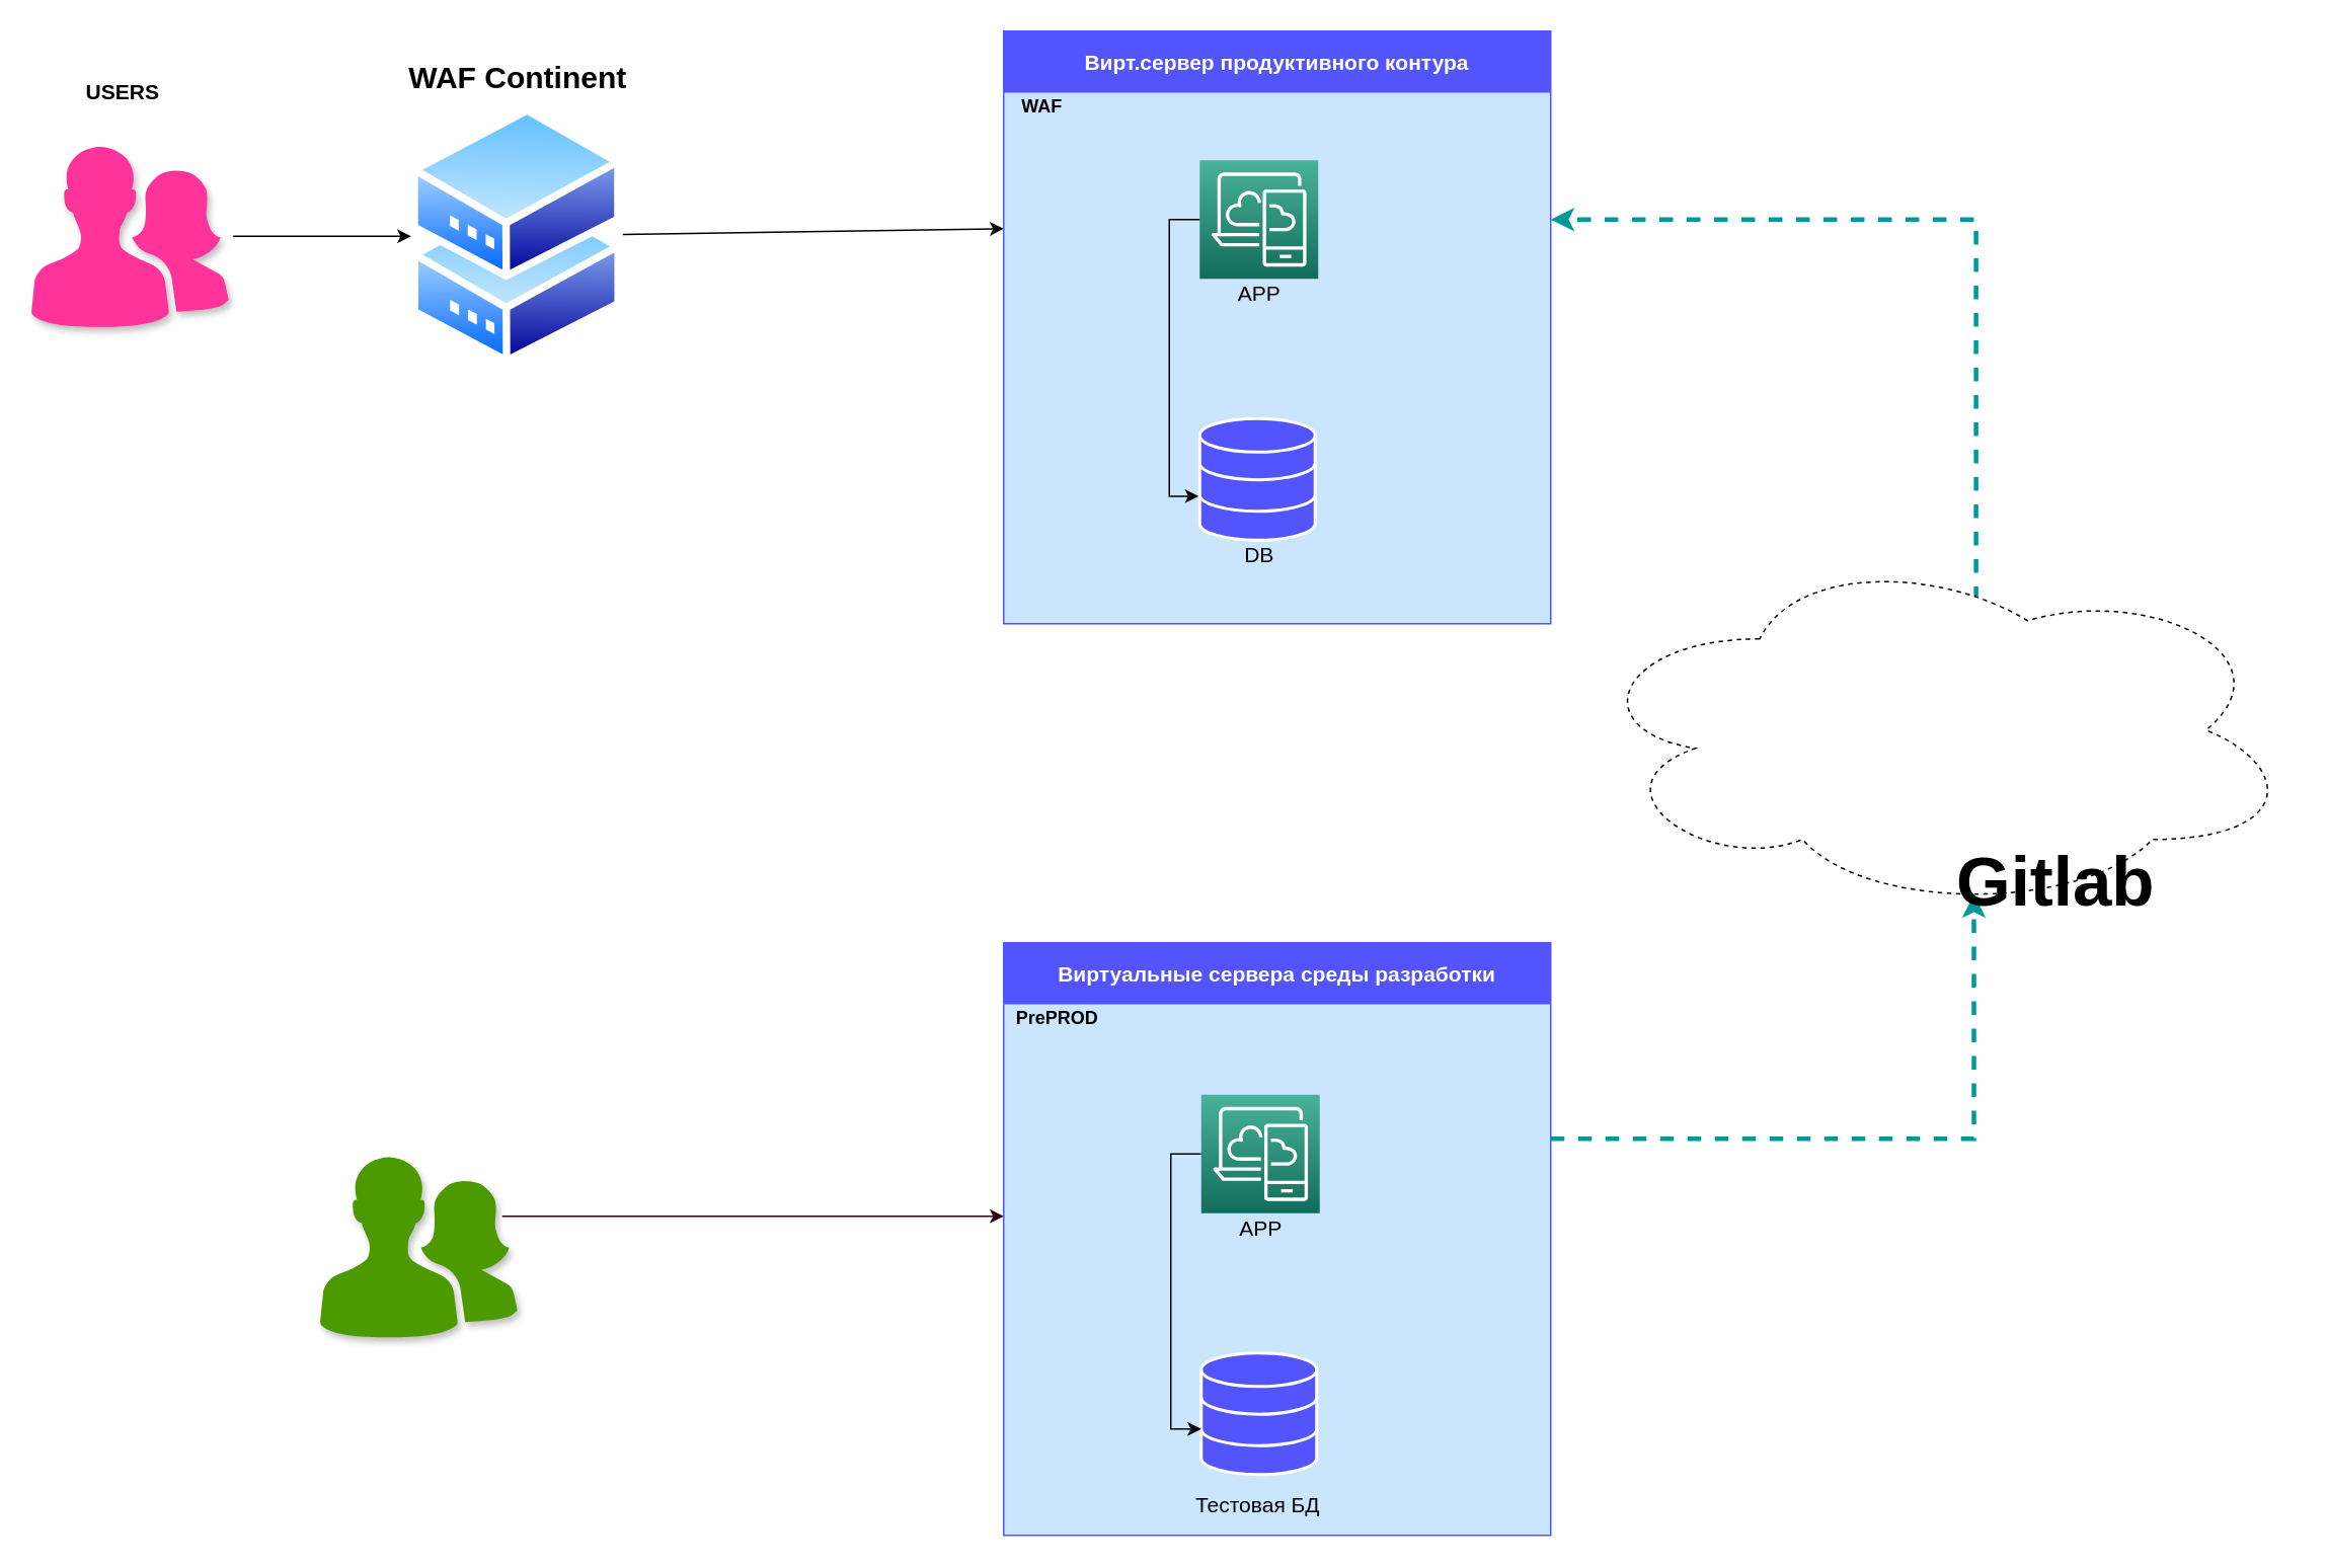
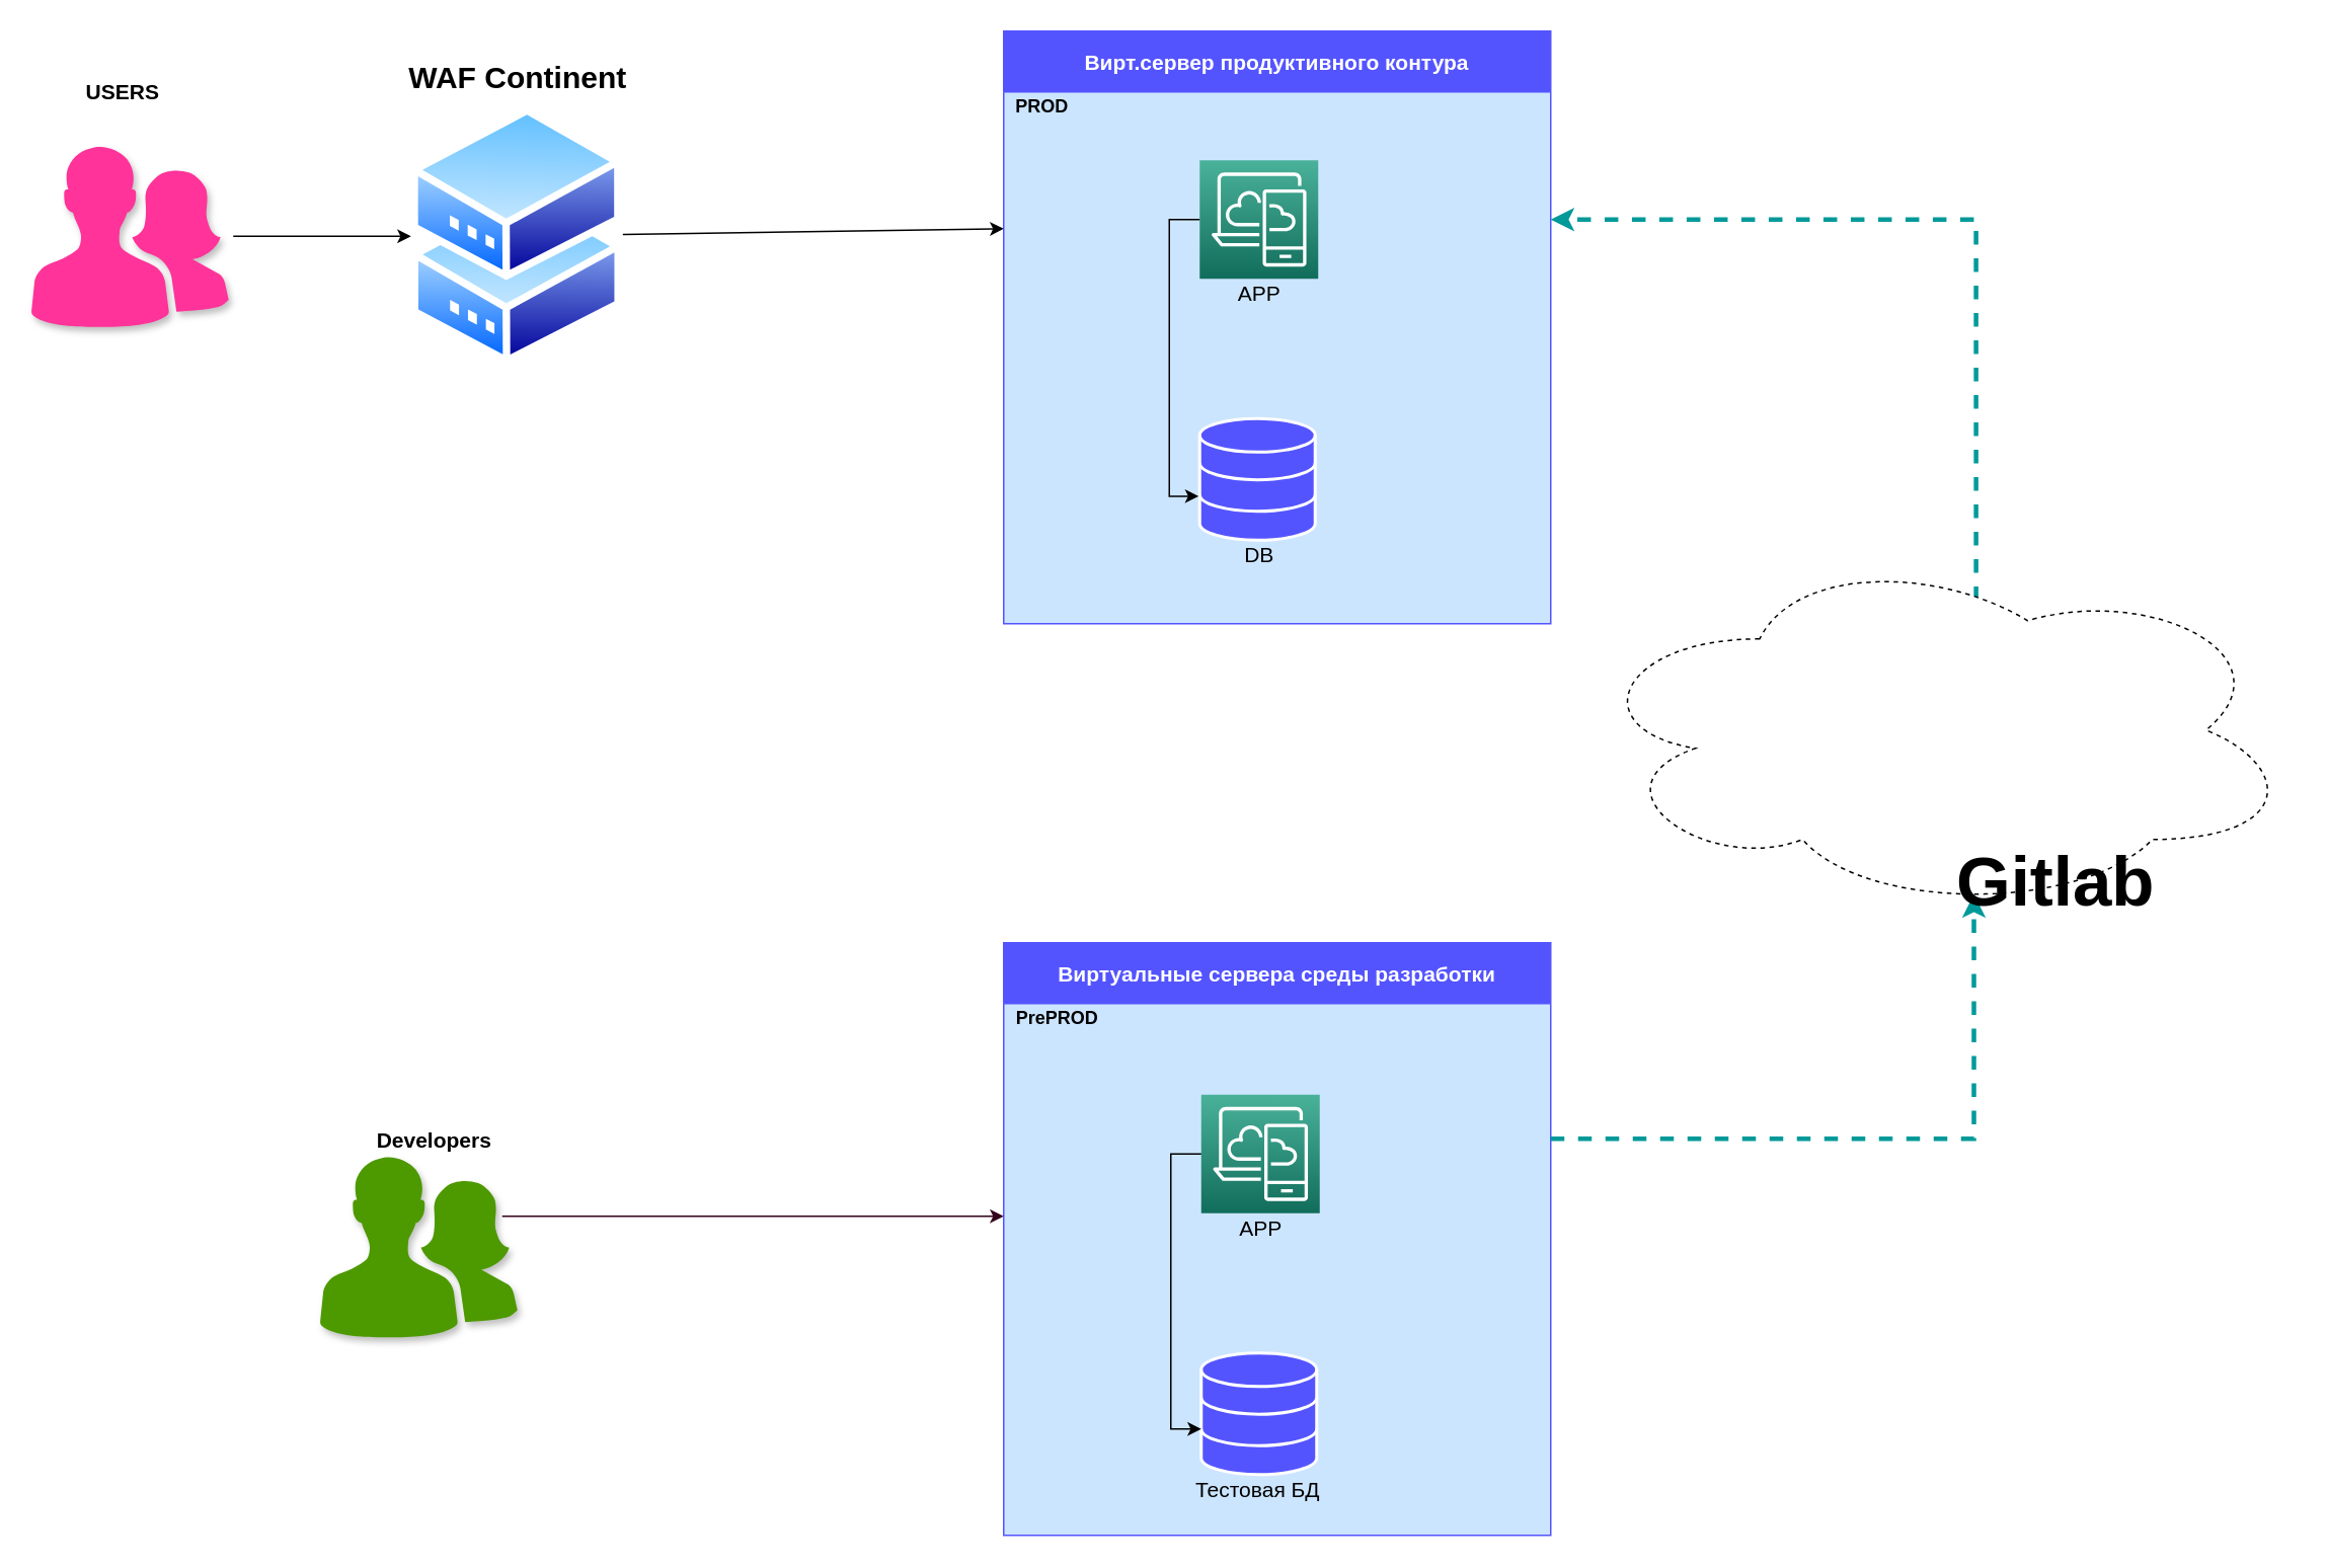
  <mxCell id="0" />
  <mxCell id="1" parent="0" />
  <mxCell id="2" value="Виртуальные сервера среды разработки" style="swimlane;sketch=0;fillColor=#5454FF;strokeColor=#5454FF;rounded=0;shadow=0;glass=0;swimlaneFillColor=#CCE5FF;fontColor=#FFFFFF;startSize=40;fontSize=14;" parent="1" vertex="1"><mxGeometry x="660" y="620" width="360" height="390" as="geometry" /></mxCell>
  <mxCell id="3" value="" style="html=1;verticalLabelPosition=bottom;align=center;labelBackgroundColor=#ffffff;verticalAlign=top;strokeWidth=2;shadow=0;dashed=0;shape=mxgraph.ios7.icons.data;fillColor=#5454FF;strokeColor=#FFFFFF;" parent="2" vertex="1"><mxGeometry x="130" y="270" width="76" height="80" as="geometry" /></mxCell>
  <mxCell id="4" value="" style="points=[[0,0,0],[0.25,0,0],[0.5,0,0],[0.75,0,0],[1,0,0],[0,1,0],[0.25,1,0],[0.5,1,0],[0.75,1,0],[1,1,0],[0,0.25,0],[0,0.5,0],[0,0.75,0],[1,0.25,0],[1,0.5,0],[1,0.75,0]];outlineConnect=0;fontColor=#232F3E;gradientColor=#4AB29A;gradientDirection=north;fillColor=#116D5B;strokeColor=#ffffff;dashed=0;verticalLabelPosition=bottom;verticalAlign=top;align=center;html=1;fontSize=12;fontStyle=0;aspect=fixed;shape=mxgraph.aws4.resourceIcon;resIcon=mxgraph.aws4.desktop_and_app_streaming;" parent="2" vertex="1"><mxGeometry x="130" y="100" width="78" height="78" as="geometry" /></mxCell>
  <mxCell id="5" value="&lt;font style=&quot;font-size: 14px&quot;&gt;APP&lt;/font&gt;" style="text;html=1;resizable=0;autosize=1;align=center;verticalAlign=middle;points=[];fillColor=none;strokeColor=none;rounded=0;" parent="2" vertex="1"><mxGeometry x="149" y="178" width="40" height="20" as="geometry" /></mxCell>
- <mxCell id="6" value="&lt;font style=&quot;font-size: 14px&quot;&gt;Тестовая БД&lt;/font&gt;" style="text;html=1;resizable=0;autosize=1;align=center;verticalAlign=middle;points=[];fillColor=none;strokeColor=none;rounded=0;" parent="2" vertex="1"><mxGeometry x="117" y="360" width="100" height="20" as="geometry" /></mxCell>
+ <mxCell id="6" value="&lt;font style=&quot;font-size: 14px&quot;&gt;Тестовая БД&lt;/font&gt;" style="text;html=1;resizable=0;autosize=1;align=center;verticalAlign=middle;points=[];fillColor=none;strokeColor=none;rounded=0;" parent="2" vertex="1"><mxGeometry x="117" y="350" width="100" height="20" as="geometry" /></mxCell>
  <mxCell id="7" value="PrePROD" style="text;html=1;resizable=0;autosize=1;align=center;verticalAlign=middle;points=[];fillColor=none;strokeColor=none;rounded=0;fontStyle=1" vertex="1" parent="2"><mxGeometry y="40" width="70" height="20" as="geometry" /></mxCell>
  <mxCell id="8" value="&lt;font style=&quot;font-size: 20px&quot;&gt;WAF Continent&lt;/font&gt;" style="text;html=1;resizable=0;autosize=1;align=center;verticalAlign=middle;points=[];fillColor=none;strokeColor=none;rounded=0;fontStyle=1" parent="1" vertex="1"><mxGeometry x="259.7" y="40" width="160" height="20" as="geometry" /></mxCell>
  <mxCell id="9" style="edgeStyle=orthogonalEdgeStyle;rounded=0;orthogonalLoop=1;jettySize=auto;html=1;fontColor=#FFFFFF;" parent="1" source="10" target="22" edge="1"><mxGeometry relative="1" as="geometry"><mxPoint x="290" y="496.5" as="targetPoint" /></mxGeometry></mxCell>
  <mxCell id="10" value="" style="verticalLabelPosition=bottom;html=1;verticalAlign=top;pointerEvents=1;align=center;shape=mxgraph.cisco_safe.people_places_things_icons.icon2;rounded=0;shadow=1;glass=0;sketch=0;fontColor=#FFFFFF;strokeWidth=4;perimeterSpacing=3;fillColor=#FF3399;" parent="1" vertex="1"><mxGeometry x="20" y="95" width="130" height="120" as="geometry" /></mxCell>
  <mxCell id="11" value="&lt;font style=&quot;font-size: 14px&quot;&gt;USERS&lt;/font&gt;" style="text;html=1;resizable=0;autosize=1;align=center;verticalAlign=middle;points=[];fillColor=none;strokeColor=none;rounded=0;fontStyle=1" parent="1" vertex="1"><mxGeometry x="50" y="50" width="60" height="20" as="geometry" /></mxCell>
  <mxCell id="12" value="Вирт.сервер продуктивного контура" style="swimlane;sketch=0;fillColor=#5454FF;strokeColor=#5454FF;rounded=0;shadow=0;glass=0;swimlaneFillColor=#CCE5FF;fontColor=#FFFFFF;startSize=40;fontSize=14;" vertex="1" parent="1"><mxGeometry x="660" y="20" width="360" height="390" as="geometry" /></mxCell>
  <mxCell id="13" value="" style="html=1;verticalLabelPosition=bottom;align=center;labelBackgroundColor=#ffffff;verticalAlign=top;strokeWidth=2;shadow=0;dashed=0;shape=mxgraph.ios7.icons.data;fillColor=#5454FF;strokeColor=#FFFFFF;" vertex="1" parent="12"><mxGeometry x="129" y="255" width="76" height="80" as="geometry" /></mxCell>
  <mxCell id="14" style="edgeStyle=orthogonalEdgeStyle;rounded=0;orthogonalLoop=1;jettySize=auto;html=1;exitX=0;exitY=0.5;exitDx=0;exitDy=0;exitPerimeter=0;entryX=-0.008;entryY=0.639;entryDx=0;entryDy=0;entryPerimeter=0;" edge="1" parent="12" source="15" target="13"><mxGeometry relative="1" as="geometry" /></mxCell>
  <mxCell id="15" value="" style="points=[[0,0,0],[0.25,0,0],[0.5,0,0],[0.75,0,0],[1,0,0],[0,1,0],[0.25,1,0],[0.5,1,0],[0.75,1,0],[1,1,0],[0,0.25,0],[0,0.5,0],[0,0.75,0],[1,0.25,0],[1,0.5,0],[1,0.75,0]];outlineConnect=0;fontColor=#232F3E;gradientColor=#4AB29A;gradientDirection=north;fillColor=#116D5B;strokeColor=#ffffff;dashed=0;verticalLabelPosition=bottom;verticalAlign=top;align=center;html=1;fontSize=12;fontStyle=0;aspect=fixed;shape=mxgraph.aws4.resourceIcon;resIcon=mxgraph.aws4.desktop_and_app_streaming;" vertex="1" parent="12"><mxGeometry x="129" y="85" width="78" height="78" as="geometry" /></mxCell>
  <mxCell id="16" value="&lt;font style=&quot;font-size: 14px&quot;&gt;APP&lt;/font&gt;" style="text;html=1;resizable=0;autosize=1;align=center;verticalAlign=middle;points=[];fillColor=none;strokeColor=none;rounded=0;" vertex="1" parent="12"><mxGeometry x="148" y="163" width="40" height="20" as="geometry" /></mxCell>
  <mxCell id="17" value="&lt;font style=&quot;font-size: 14px&quot;&gt;DB&lt;/font&gt;" style="text;html=1;resizable=0;autosize=1;align=center;verticalAlign=middle;points=[];fillColor=none;strokeColor=none;rounded=0;" vertex="1" parent="12"><mxGeometry x="153" y="335" width="30" height="20" as="geometry" /></mxCell>
- <mxCell id="18" value="WAF" style="text;html=1;resizable=0;autosize=1;align=center;verticalAlign=middle;points=[];fillColor=none;strokeColor=none;rounded=0;fontStyle=1" vertex="1" parent="12"><mxGeometry y="40" width="50" height="20" as="geometry" /></mxCell>
+ <mxCell id="18" value="PROD" style="text;html=1;resizable=0;autosize=1;align=center;verticalAlign=middle;points=[];fillColor=none;strokeColor=none;rounded=0;fontStyle=1" vertex="1" parent="12"><mxGeometry y="40" width="50" height="20" as="geometry" /></mxCell>
  <mxCell id="19" style="edgeStyle=orthogonalEdgeStyle;rounded=0;orthogonalLoop=1;jettySize=auto;html=1;exitX=0.553;exitY=0.144;exitDx=0;exitDy=0;exitPerimeter=0;dashed=1;strokeWidth=3;strokeColor=#009999;" edge="1" parent="1" source="20"><mxGeometry relative="1" as="geometry"><mxPoint x="1020" y="144" as="targetPoint" /><Array as="points"><mxPoint x="1300" y="144" /></Array></mxGeometry></mxCell>
  <mxCell id="20" value="" style="ellipse;shape=cloud;whiteSpace=wrap;html=1;dashed=1;" vertex="1" parent="1"><mxGeometry x="1040" y="360" width="470" height="240" as="geometry" /></mxCell>
  <mxCell id="21" style="edgeStyle=orthogonalEdgeStyle;rounded=0;orthogonalLoop=1;jettySize=auto;html=1;entryX=0.55;entryY=0.95;entryDx=0;entryDy=0;entryPerimeter=0;dashed=1;strokeWidth=3;strokeColor=#009999;" edge="1" parent="1" target="20"><mxGeometry relative="1" as="geometry"><mxPoint x="1020" y="749" as="sourcePoint" /><mxPoint x="1810" y="620" as="targetPoint" /><Array as="points"><mxPoint x="1299" y="749" /></Array></mxGeometry></mxCell>
  <mxCell id="22" value="" style="aspect=fixed;perimeter=ellipsePerimeter;html=1;align=center;shadow=0;dashed=0;spacingTop=3;image;image=img/lib/active_directory/shadowed_router.svg;fillColor=#00FF00;" vertex="1" parent="1"><mxGeometry x="270" y="70" width="139.4" height="170" as="geometry" /></mxCell>
  <mxCell id="23" value="&lt;font style=&quot;font-size: 46px&quot;&gt;Gitlab&lt;/font&gt;" style="text;html=1;resizable=0;autosize=1;align=center;verticalAlign=middle;points=[];fillColor=none;strokeColor=none;rounded=0;fontStyle=1" vertex="1" parent="1"><mxGeometry x="1277" y="565" width="150" height="30" as="geometry" /></mxCell>
  <mxCell id="24" style="edgeStyle=orthogonalEdgeStyle;rounded=0;orthogonalLoop=1;jettySize=auto;html=1;exitX=0;exitY=0.5;exitDx=0;exitDy=0;exitPerimeter=0;" edge="1" parent="1" source="4"><mxGeometry relative="1" as="geometry"><mxPoint x="790" y="940" as="targetPoint" /><Array as="points"><mxPoint x="770" y="759" /><mxPoint x="770" y="940" /></Array></mxGeometry></mxCell>
  <mxCell id="25" value="" style="verticalLabelPosition=bottom;html=1;verticalAlign=top;pointerEvents=1;align=center;shape=mxgraph.cisco_safe.people_places_things_icons.icon2;rounded=0;shadow=1;glass=0;sketch=0;fontColor=#FFFFFF;strokeWidth=4;perimeterSpacing=3;fillColor=#4D9900;" vertex="1" parent="1"><mxGeometry x="210" y="760" width="130" height="120" as="geometry" /></mxCell>
+ <mxCell id="26" value="&lt;span style=&quot;font-size: 14px&quot;&gt;Developers&lt;/span&gt;" style="text;html=1;resizable=0;autosize=1;align=center;verticalAlign=middle;points=[];fillColor=none;strokeColor=none;rounded=0;fontStyle=1" vertex="1" parent="1"><mxGeometry x="240" y="740" width="90" height="20" as="geometry" /></mxCell>
  <mxCell id="27" style="edgeStyle=none;rounded=0;orthogonalLoop=1;jettySize=auto;html=1;fontSize=14;strokeWidth=1;strokeColor=#33001A;" edge="1" parent="1"><mxGeometry relative="1" as="geometry"><mxPoint x="660" y="800" as="targetPoint" /><mxPoint x="330" y="800" as="sourcePoint" /></mxGeometry></mxCell>
  <mxCell id="28" style="rounded=0;orthogonalLoop=1;jettySize=auto;html=1;fontColor=#FFFFFF;" parent="1" source="22" edge="1"><mxGeometry relative="1" as="geometry"><mxPoint x="660" y="150" as="targetPoint" /><mxPoint x="410" y="420" as="sourcePoint" /></mxGeometry></mxCell>
